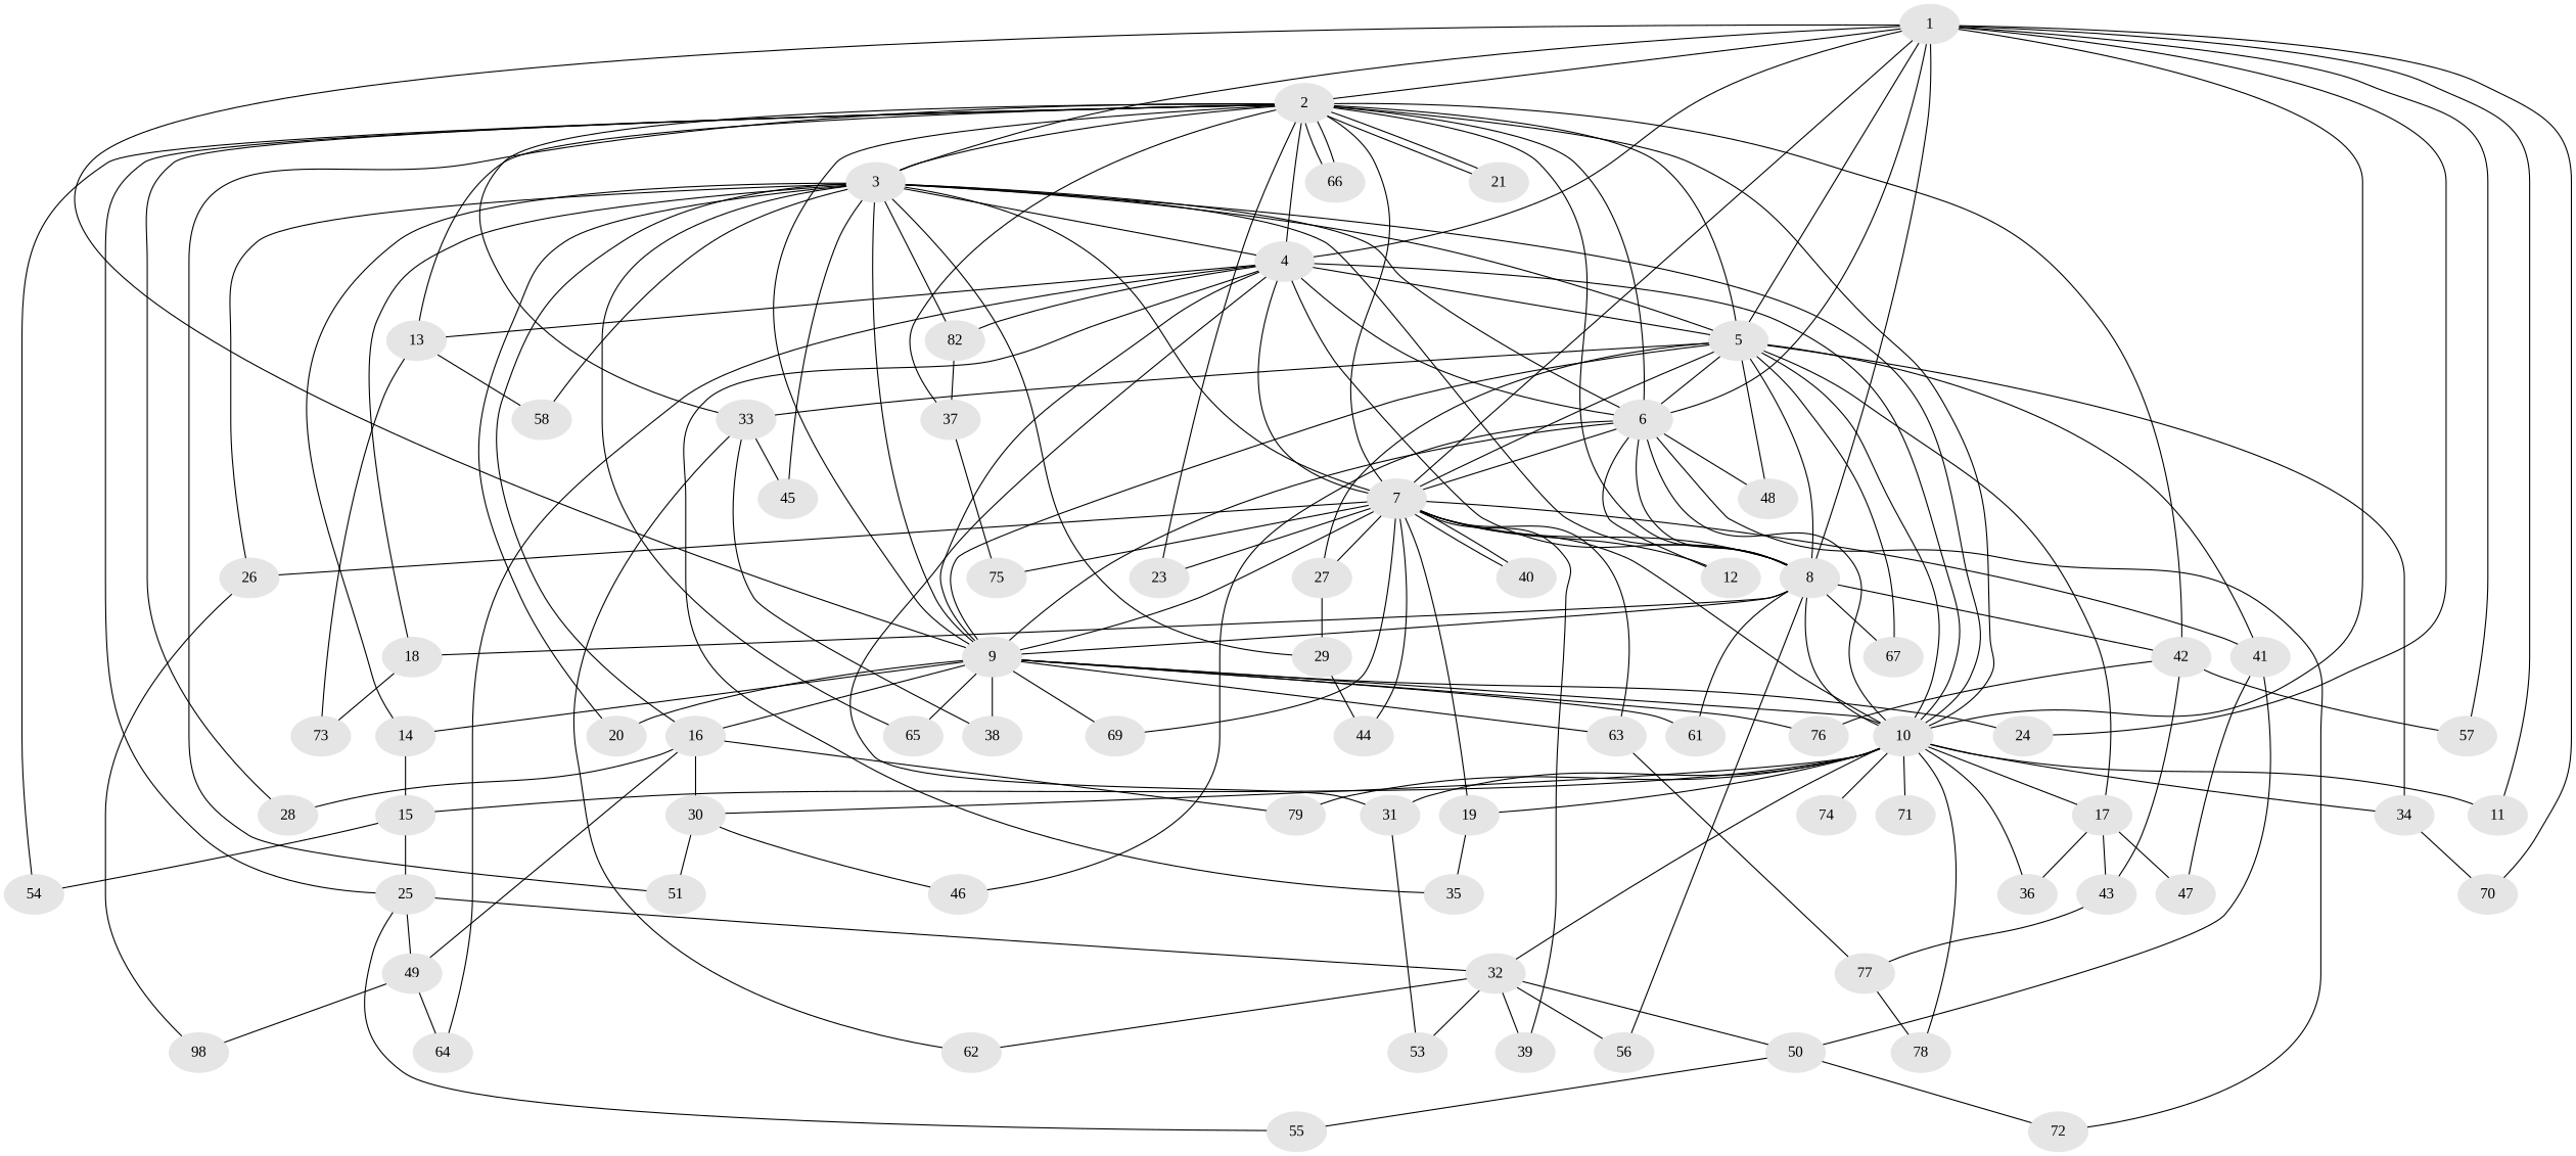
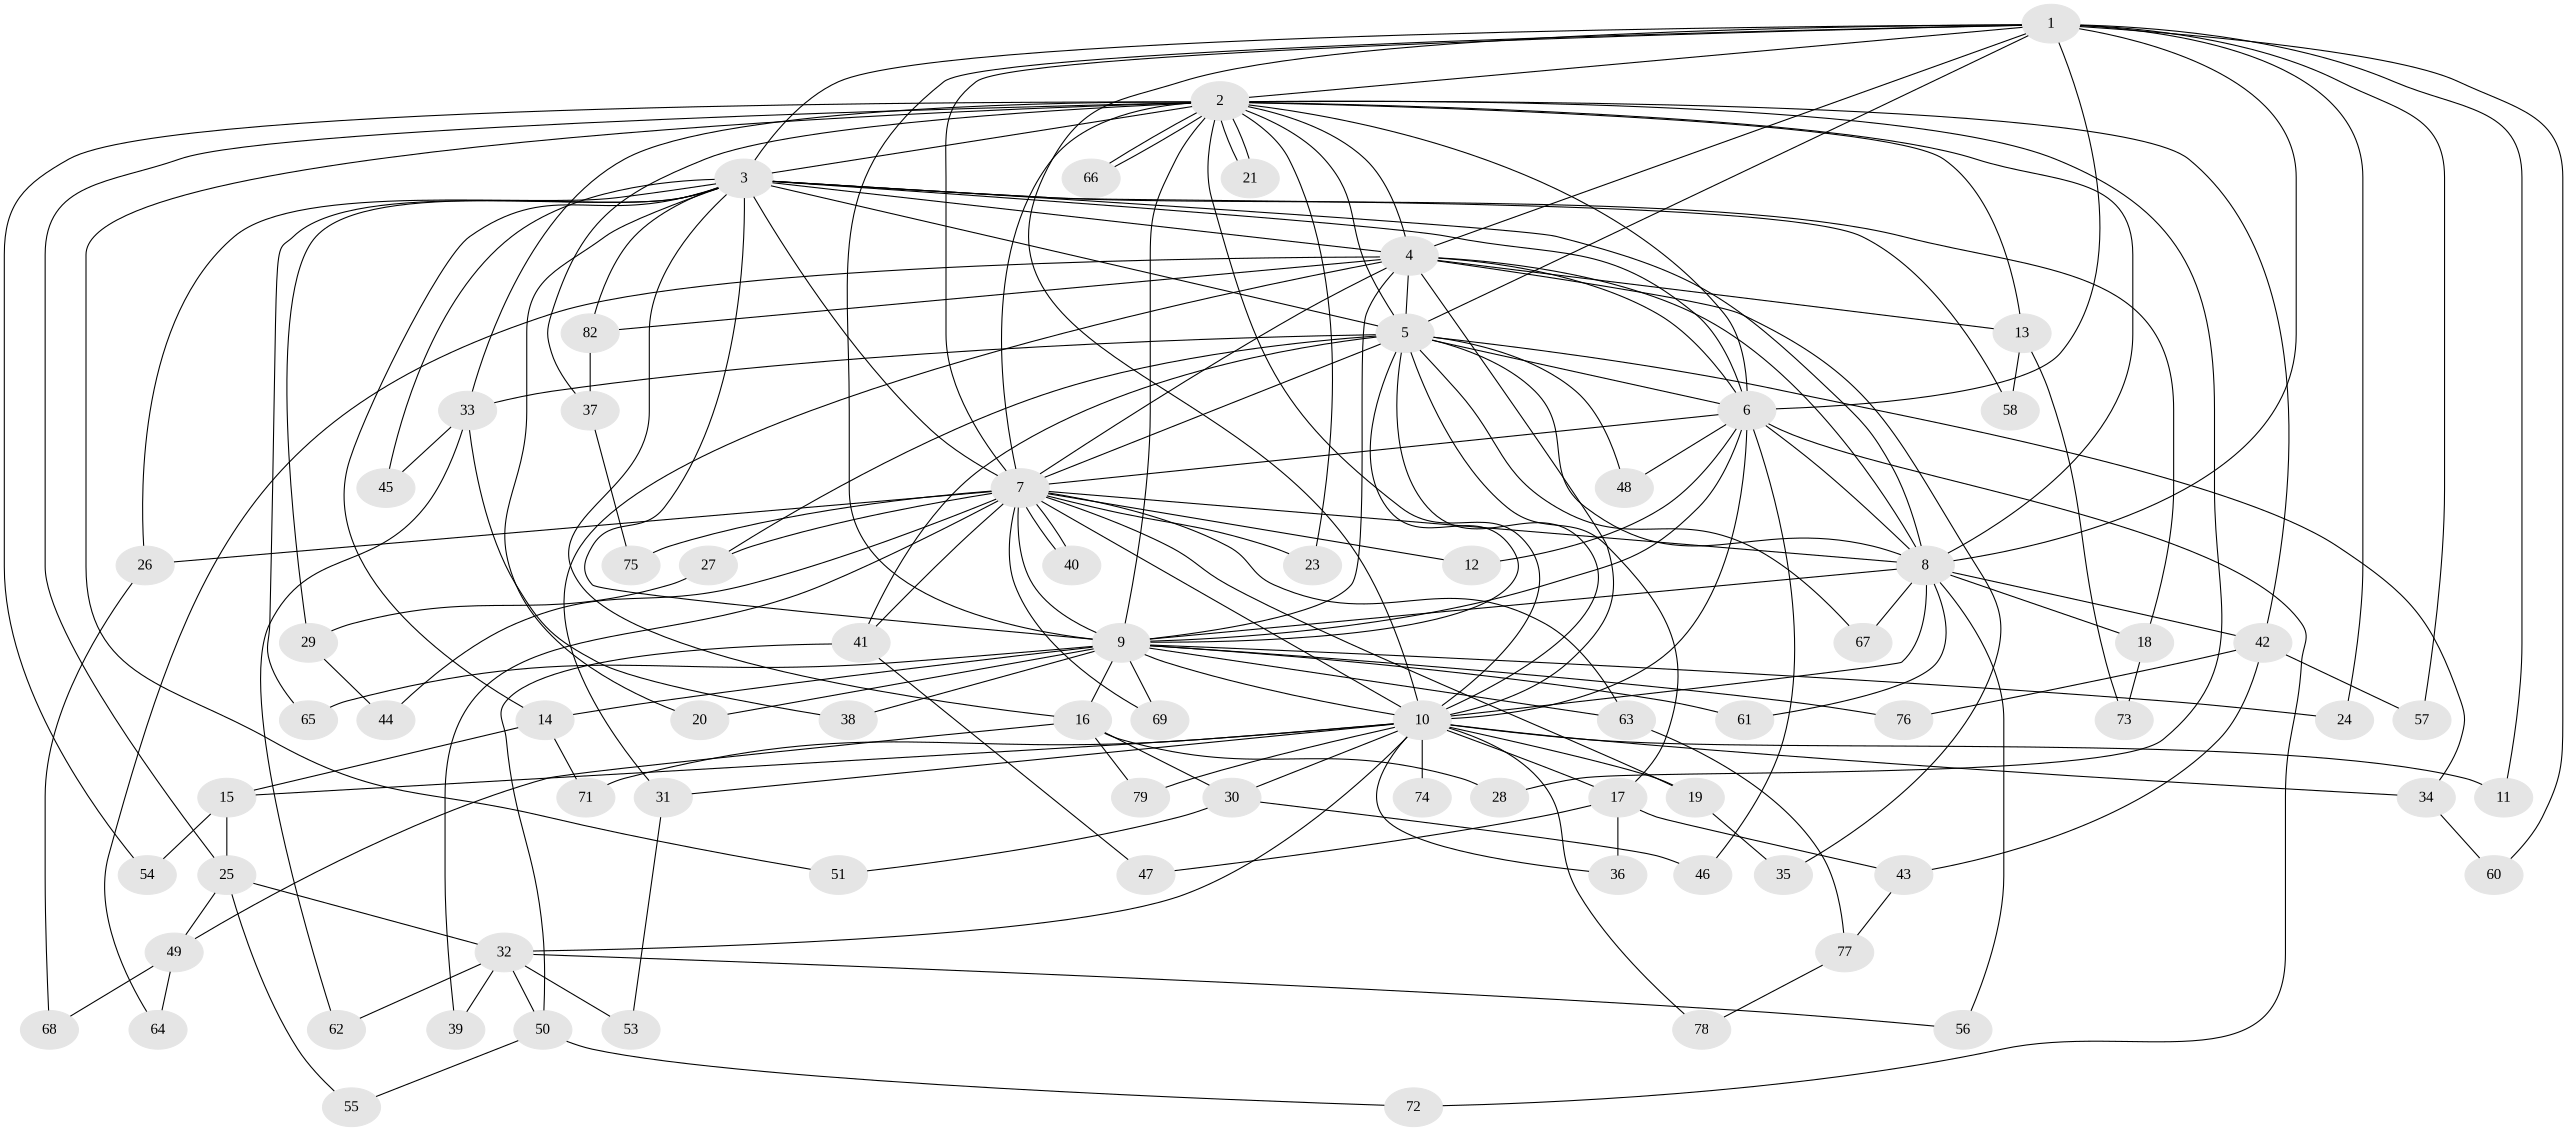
  graph {
    fontname="Liberation Serif"
    node [color=gray90 fontname="Liberation Serif" style=filled]
    edge [fontname="Liberation Serif"]
    1
    2
    3
    4
    5
    6
    7
    8
    9
    10
    11
    24
    57
-   60 [label=70]
+   60
    13
    21
    23
    25
    28
    33
    37
    42
    51
    54
    66
    14
    16
    18
    20
    n30 [label=82]
    26
    29
    45
    58
    65
    31
    35
    64
    17
    27
    34
    41
    48
    67
    12
    46
    72
    19
    39
    40
    44
    63
    69
    75
    56
    61
    38
    76
    74
    15
    30
    32
    36
    n64 [label=79]
    71
    78
    73
    49
    55
    62
    43
-   68 [label=98]
+   68
    53
    47
    50
    77
    1 -- 2
    1 -- 3
    1 -- 4
    1 -- 5
    1 -- 6
    1 -- 7
    1 -- 8
    1 -- 9
    1 -- 10
    1 -- 11
    1 -- 24
    1 -- 57
    1 -- 60
    2 -- 3
    2 -- 4
    2 -- 5
    2 -- 6
    2 -- 7
    2 -- 8
    2 -- 9
    2 -- 10
    2 -- 13
    2 -- 21
    2 -- 21
    2 -- 23
    2 -- 25
    2 -- 28
    2 -- 33
    2 -- 37
    2 -- 42
    2 -- 51
    2 -- 54
    2 -- 66
    2 -- 66
    3 -- 4
    3 -- 5
    3 -- 6
    3 -- 7
    3 -- 8
    3 -- 9
-   3 -- 10
    3 -- 14
    3 -- 16
    3 -- 18
    3 -- 20
    3 -- n30
    3 -- 26
    3 -- 29
    3 -- 45
    3 -- 58
    3 -- 65
    4 -- 5
    4 -- 6
    4 -- 7
    4 -- 8
    4 -- 9
    4 -- 10
    4 -- 13
    4 -- n30
    4 -- 31
    4 -- 35
    4 -- 64
    5 -- 6
    5 -- 7
    5 -- 8
    5 -- 9
    5 -- 10
    5 -- 33
    5 -- 17
    5 -- 27
    5 -- 34
    5 -- 41
    5 -- 48
    5 -- 67
    6 -- 7
    6 -- 8
    6 -- 9
    6 -- 10
    6 -- 48
    6 -- 12
    6 -- 46
    6 -- 72
    7 -- 8
    7 -- 9
    7 -- 10
    7 -- 23
    7 -- 26
    7 -- 27
    7 -- 41
    7 -- 12
    7 -- 19
    7 -- 39
    7 -- 40
    7 -- 40
    7 -- 44
    7 -- 63
    7 -- 69
    7 -- 75
    8 -- 9
    8 -- 10
    8 -- 42
    8 -- 18
    8 -- 67
    8 -- 56
    8 -- 61
    9 -- 10
    9 -- 24
    9 -- 14
    9 -- 16
    9 -- 20
    9 -- 65
    9 -- 63
    9 -- 69
    9 -- 61
    9 -- 38
    9 -- 76
    10 -- 11
    10 -- 31
    10 -- 17
    10 -- 34
    10 -- 19
    10 -- 74
    10 -- 15
    10 -- 30
    10 -- 32
    10 -- 36
    10 -- n64
    10 -- 71
    10 -- 78
    13 -- 58
    13 -- 73
    25 -- 32
    25 -- 49
    25 -- 55
    33 -- 45
    33 -- 38
    33 -- 62
    37 -- 75
    42 -- 57
    42 -- 76
    42 -- 43
    14 -- 15
+   14 -- 71
    16 -- 28
    16 -- 30
    16 -- n64
    16 -- 49
    18 -- 73
    n30 -- 37
    26 -- 68
    29 -- 44
    31 -- 53
    17 -- 36
    17 -- 43
    17 -- 47
    27 -- 29
    34 -- 60
    41 -- 47
    41 -- 50
    19 -- 35
    63 -- 77
    15 -- 25
    15 -- 54
    30 -- 51
    30 -- 46
    32 -- 39
    32 -- 56
    32 -- 62
    32 -- 53
    32 -- 50
    49 -- 64
    49 -- 68
    43 -- 77
    50 -- 72
    50 -- 55
    77 -- 78
  }
